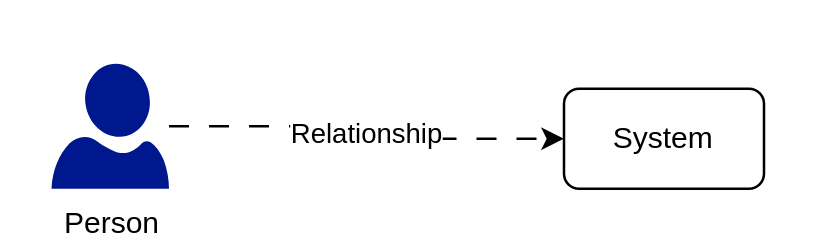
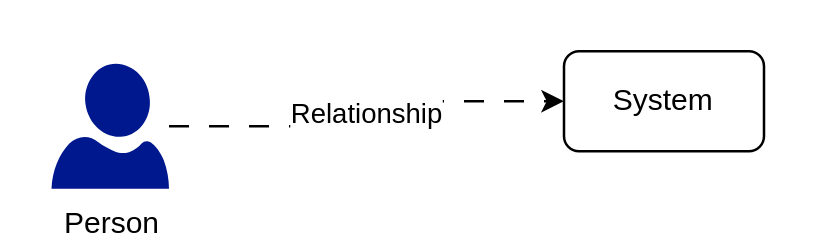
  <mxCell id="0" value="" />
  <mxCell id="1" parent="0" />
- <mxCell id="2" value="System" style="rounded=1;whiteSpace=wrap;html=1;" parent="1" vertex="1"><mxGeometry x="225" y="35" width="80" height="40" as="geometry" /></mxCell>
+ <mxCell id="2" value="System" style="rounded=1;whiteSpace=wrap;html=1;" parent="1" vertex="1"><mxGeometry x="225" y="20" width="80" height="40" as="geometry" /></mxCell>
  <mxCell id="3" value="Person" style="sketch=0;aspect=fixed;pointerEvents=1;shadow=0;dashed=0;html=1;strokeColor=none;labelPosition=center;verticalLabelPosition=bottom;verticalAlign=top;align=center;fillColor=#00188D;shape=mxgraph.azure.user" parent="1" vertex="1"><mxGeometry x="20" y="25" width="47" height="50" as="geometry" /></mxCell>
  <mxCell id="4" value="Relationship" style="edgeStyle=orthogonalEdgeStyle;rounded=0;orthogonalLoop=1;jettySize=auto;html=1;dashed=1;dashPattern=8 8;" parent="1" source="3" target="2" edge="1"><mxGeometry relative="1" as="geometry"><mxPoint x="235" y="75" as="sourcePoint" /><mxPoint x="381" y="75" as="targetPoint" /></mxGeometry></mxCell>
